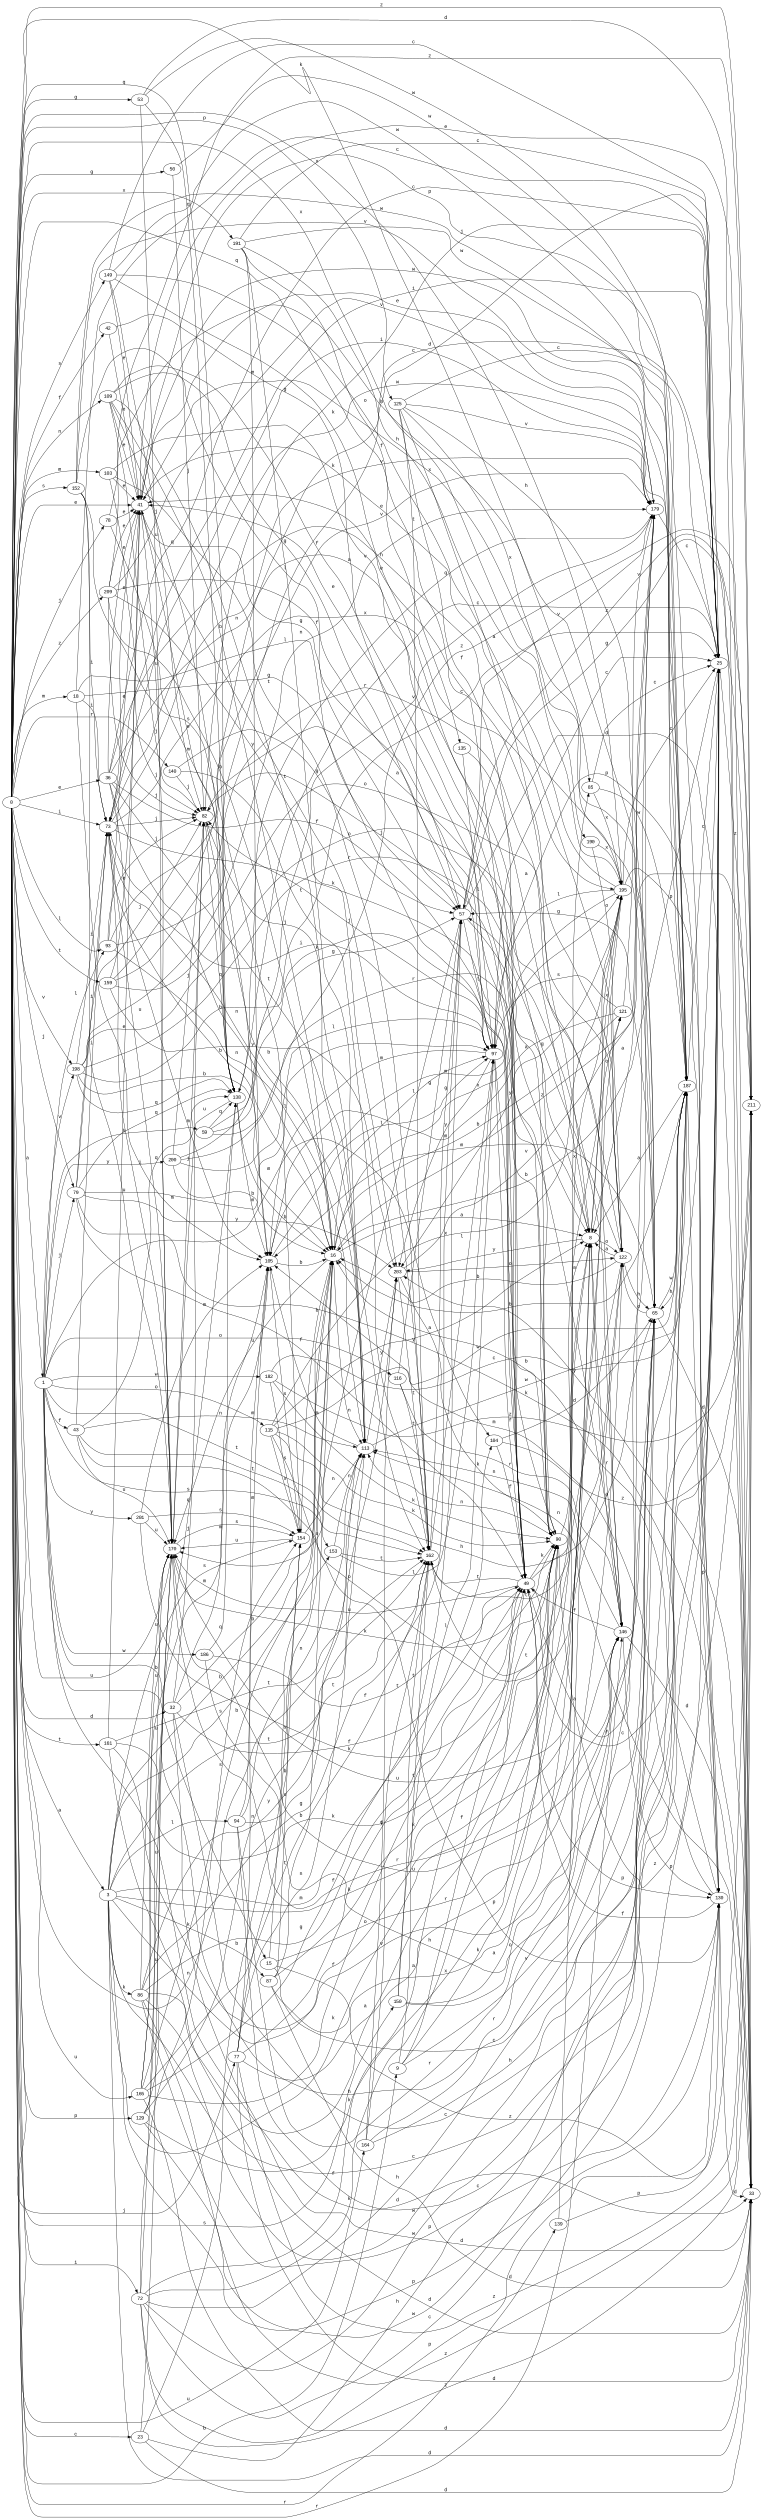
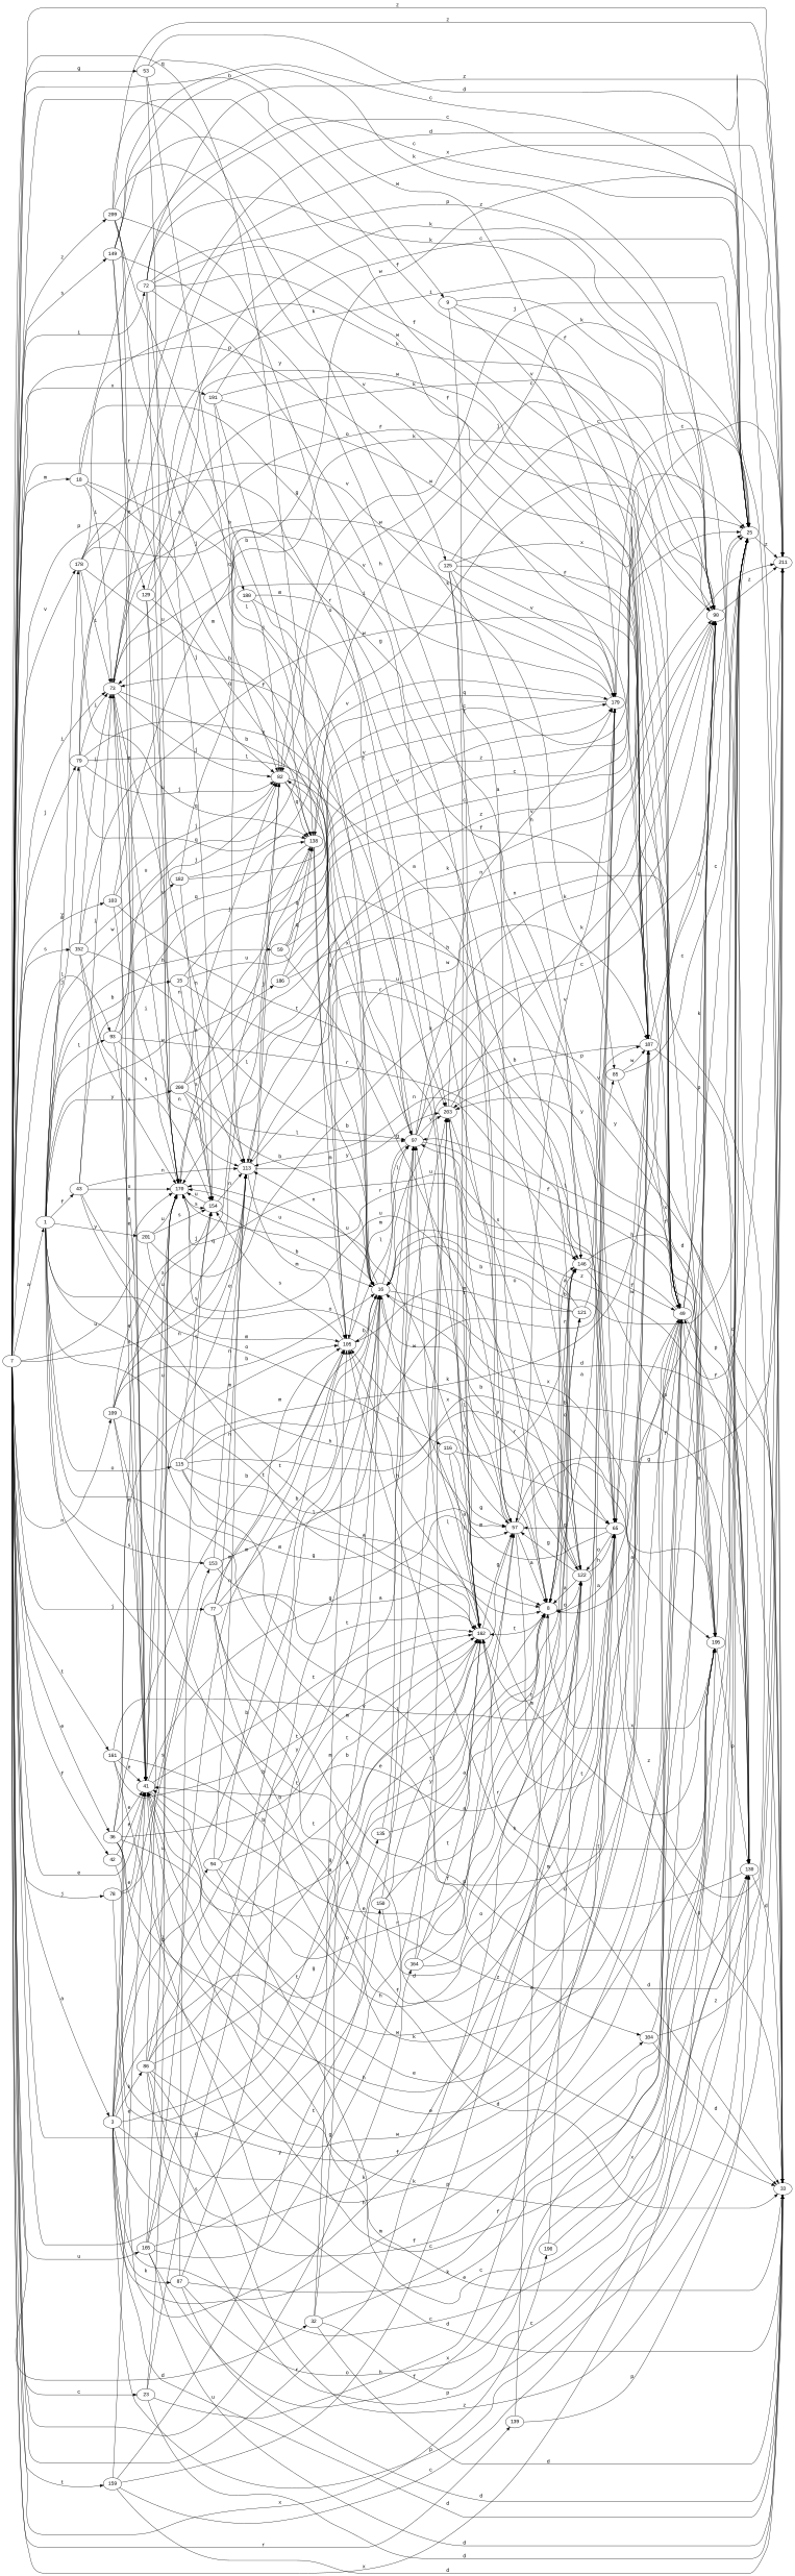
  strict digraph {
    fontname="Liberation Mono"
    rankdir=LR
    node [fontname="Liberation Mono"]
    edge [fontname="Liberation Mono"]
-   0
+   0 [label=7]
    1
    3
    9
    23
    32
    36
    41
    42
-   50
    53
    72
    73
    n14 [label=78]
    77
    79
    85
    93
    n19 [label=18]
    103
    109
    113
    125
    129
    135
    138
    139
-   140
+   140 [label=180]
    146
    149
    150
    152
    159
    161
    164
    165
    170
-   178 [label=198]
+   178
    190
    191
    195
    209
    211
    15
    33
    43
    59
    65
    104
    115
    116
    153
    162
    182
    186
    200
    201
    16
    25
    86
    87
    90
    94
    121
    130
    154
    49
    179
    82
    105
    8
    57
    187
    203
    97
    122
    0 -> 1 [label=a]
    0 -> 3 [label=a]
    0 -> 9 [label=b]
    0 -> 23 [label=c]
    0 -> 32 [label=d]
    0 -> 36 [label=e]
    0 -> 41 [label=e]
    0 -> 42 [label=f]
-   0 -> 50 [label=g]
    0 -> 53 [label=g]
    0 -> 72 [label=i]
    0 -> 73 [label=i]
    0 -> n14 [label=j]
    0 -> 77 [label=j]
    0 -> 79 [label=j]
    0 -> 85 [label=k]
    0 -> 93 [label=l]
    0 -> n19 [label=m]
    0 -> 103 [label=m]
    0 -> 109 [label=n]
    0 -> 113 [label=n]
    0 -> 125 [label=p]
    0 -> 129 [label=p]
    0 -> 135 [label=q]
    0 -> 138 [label=q]
    0 -> 139 [label=r]
    0 -> 140 [label=r]
    0 -> 146 [label=r]
    0 -> 149 [label=s]
    0 -> 150 [label=s]
    0 -> 152 [label=s]
    0 -> 159 [label=t]
    0 -> 161 [label=t]
    0 -> 164 [label=u]
    0 -> 165 [label=u]
    0 -> 170 [label=u]
    0 -> 178 [label=v]
    0 -> 190 [label=x]
    0 -> 191 [label=x]
    0 -> 195 [label=x]
    0 -> 209 [label=z]
    0 -> 211 [label=z]
    1 -> 79 [label=j]
    1 -> 93 [label=l]
    1 -> 178 [label=v]
    1 -> 15 [label=b]
    1 -> 33 [label=d]
    1 -> 43 [label=f]
    1 -> 59 [label=h]
    1 -> 65 [label=h]
    1 -> 104 [label=m]
    1 -> 115 [label=o]
    1 -> 116 [label=o]
    1 -> 153 [label=s]
    1 -> 162 [label=t]
    1 -> 182 [label=w]
    1 -> 186 [label=w]
    1 -> 200 [label=y]
    1 -> 201 [label=y]
    3 -> 85 [label=k]
    3 -> 33 [label=d]
    3 -> 104 [label=m]
    3 -> 153 [label=s]
    3 -> 162 [label=t]
    3 -> 16 [label=b]
    3 -> 25 [label=c]
    3 -> 86 [label=k]
    3 -> 87 [label=k]
    3 -> 90 [label=k]
    3 -> 94 [label=l]
    3 -> 121 [label=o]
    3 -> 130 [label=p]
    3 -> 154 [label=s]
    9 -> 162 [label=t]
    9 -> 90 [label=k]
    9 -> 49 [label=f]
    9 -> 179 [label=v]
    23 -> 170 [label=u]
    23 -> 33 [label=d]
    23 -> 65 [label=h]
    23 -> 16 [label=b]
    32 -> 33 [label=d]
    32 -> 16 [label=b]
    32 -> 25 [label=c]
    32 -> 49 [label=f]
-   32 -> 82 [label=j]
    32 -> 105 [label=m]
    36 -> 41 [label=e]
    36 -> 65 [label=h]
    36 -> 162 [label=t]
    36 -> 16 [label=b]
    36 -> 25 [label=c]
    36 -> 49 [label=f]
    36 -> 105 [label=m]
    36 -> 8 [label=a]
    41 -> 170 [label=u]
    41 -> 65 [label=h]
    41 -> 162 [label=t]
    41 -> 130 [label=p]
    41 -> 57 [label=g]
    41 -> 187 [label=w]
    42 -> 41 [label=e]
    42 -> 57 [label=g]
-   50 -> 82 [label=j]
-   50 -> 187 [label=w]
    53 -> 138 [label=q]
    53 -> 170 [label=u]
    53 -> 33 [label=d]
    53 -> 187 [label=w]
    72 -> 170 [label=u]
    72 -> 211 [label=z]
    72 -> 65 [label=h]
    72 -> 25 [label=c]
    72 -> 90 [label=k]
    72 -> 130 [label=p]
    72 -> 154 [label=s]
    72 -> 49 [label=f]
    72 -> 187 [label=w]
    73 -> 41 [label=e]
    73 -> 113 [label=n]
    73 -> 170 [label=u]
-   73 -> 195 [label=x]
+   73 -> 211 [label=x]
    73 -> 16 [label=b]
    73 -> 90 [label=k]
    73 -> 179 [label=v]
    73 -> 82 [label=j]
    73 -> 187 [label=w]
    n14 -> 41 [label=e]
    n14 -> 65 [label=h]
    n14 -> 105 [label=m]
    77 -> 113 [label=n]
    77 -> 211 [label=z]
    77 -> 33 [label=d]
    77 -> 16 [label=b]
    77 -> 49 [label=f]
    77 -> 105 [label=m]
    77 -> 8 [label=a]
    79 -> 73 [label=i]
    79 -> 138 [label=q]
-   79 -> 33 [label=y]
+   79 -> 33 [label=d]
    79 -> 49 [label=f]
    79 -> 82 [label=j]
    79 -> 203 [label=y]
    79 -> 97 [label=l]
    85 -> 195 [label=x]
    85 -> 25 [label=c]
    85 -> 187 [label=w]
    93 -> 41 [label=e]
    93 -> 113 [label=n]
    93 -> 146 [label=r]
    93 -> 179 [label=v]
    93 -> 82 [label=j]
    n19 -> 73 [label=i]
    n19 -> 25 [label=c]
    n19 -> 105 [label=m]
    n19 -> 57 [label=g]
    n19 -> 97 [label=l]
    103 -> 41 [label=e]
    103 -> 162 [label=t]
    103 -> 90 [label=k]
    103 -> 82 [label=j]
    109 -> 41 [label=e]
    109 -> 113 [label=n]
    109 -> 138 [label=q]
    109 -> 16 [label=b]
    109 -> 49 [label=f]
    109 -> 82 [label=j]
    109 -> 57 [label=g]
    113 -> 82 [label=j]
    113 -> 105 [label=m]
    113 -> 187 [label=w]
    113 -> 203 [label=y]
    125 -> 195 [label=x]
    125 -> 65 [label=h]
    125 -> 162 [label=t]
    125 -> 25 [label=c]
    125 -> 49 [label=f]
    125 -> 179 [label=v]
    125 -> 8 [label=a]
    129 -> 113 [label=n]
    129 -> 138 [label=q]
    129 -> 170 [label=u]
    129 -> 90 [label=k]
    129 -> 187 [label=w]
    135 -> 8 [label=a]
    135 -> 97 [label=l]
    138 -> 41 [label=e]
    138 -> 170 [label=u]
    138 -> 16 [label=b]
    138 -> 25 [label=c]
    138 -> 105 [label=m]
    139 -> 130 [label=p]
    139 -> 8 [label=a]
    140 -> 162 [label=t]
    140 -> 82 [label=j]
    140 -> 57 [label=g]
    146 -> 113 [label=n]
    146 -> 33 [label=d]
    146 -> 130 [label=p]
    146 -> 49 [label=f]
    146 -> 8 [label=a]
    149 -> 41 [label=e]
    149 -> 25 [label=c]
    149 -> 90 [label=k]
    149 -> 82 [label=j]
    149 -> 187 [label=w]
    149 -> 122 [label=o]
    150 -> 162 [label=t]
    150 -> 8 [label=a]
    150 -> 97 [label=l]
    150 -> 122 [label=o]
    152 -> 73 [label=i]
    152 -> 170 [label=u]
    152 -> 154 [label=s]
    152 -> 179 [label=v]
    152 -> 187 [label=w]
    152 -> 97 [label=l]
    159 -> 41 [label=e]
    159 -> 33 [label=d]
    159 -> 25 [label=c]
    159 -> 203 [label=y]
    159 -> 122 [label=o]
    161 -> 41 [label=e]
    161 -> 33 [label=d]
    161 -> 162 [label=t]
    161 -> 90 [label=k]
    161 -> 179 [label=v]
    164 -> 146 [label=r]
    164 -> 65 [label=h]
    164 -> 162 [label=t]
    164 -> 203 [label=y]
    165 -> 170 [label=u]
    165 -> 33 [label=d]
    165 -> 162 [label=t]
    165 -> 16 [label=b]
    165 -> 49 [label=f]
    165 -> 105 [label=m]
    165 -> 57 [label=g]
    170 -> 73 [label=i]
    170 -> 146 [label=r]
    170 -> 90 [label=k]
    170 -> 154 [label=s]
-   170 -> 82 [label=j]
    178 -> 73 [label=i]
    178 -> 138 [label=q]
    178 -> 146 [label=r]
    178 -> 16 [label=b]
    178 -> 90 [label=k]
    178 -> 179 [label=v]
    178 -> 122 [label=o]
    190 -> 195 [label=x]
    190 -> 122 [label=o]
    191 -> 113 [label=n]
-   191 -> 195 [label=x]
    191 -> 25 [label=c]
    191 -> 49 [label=f]
    191 -> 105 [label=m]
    191 -> 187 [label=w]
    195 -> 41 [label=e]
    195 -> 162 [label=t]
    195 -> 25 [label=c]
    195 -> 130 [label=p]
    195 -> 105 [label=m]
    195 -> 203 [label=y]
    195 -> 97 [label=l]
    209 -> 41 [label=e]
    209 -> 211 [label=z]
    209 -> 16 [label=b]
    209 -> 49 [label=f]
    209 -> 179 [label=v]
    209 -> 82 [label=j]
    209 -> 203 [label=y]
    211 -> 57 [label=g]
    15 -> 146 [label=r]
    15 -> 211 [label=z]
    15 -> 25 [label=c]
    15 -> 154 [label=s]
    33 -> 41 [label=e]
    33 -> 113 [label=n]
    33 -> 203 [label=y]
    43 -> 73 [label=i]
    43 -> 113 [label=n]
    43 -> 138 [label=q]
    43 -> 170 [label=u]
    43 -> 162 [label=t]
    43 -> 122 [label=o]
    59 -> 138 [label=q]
    59 -> 146 [label=r]
    59 -> 25 [label=c]
    59 -> 57 [label=g]
    65 -> 170 [label=u]
    65 -> 33 [label=d]
    65 -> 105 [label=m]
    65 -> 57 [label=g]
    65 -> 187 [label=w]
    65 -> 122 [label=o]
    104 -> 211 [label=z]
-   104 -> 65 [label=d]
+   104 -> 33 [label=d]
    104 -> 49 [label=f]
    115 -> 195 [label=x]
    115 -> 65 [label=h]
    115 -> 90 [label=k]
    115 -> 130 [label=p]
    115 -> 154 [label=s]
    115 -> 8 [label=a]
    115 -> 187 [label=w]
    116 -> 146 [label=r]
    116 -> 162 [label=t]
    116 -> 57 [label=g]
    153 -> 113 [label=n]
    153 -> 162 [label=t]
    153 -> 97 [label=l]
    162 -> 57 [label=g]
    162 -> 97 [label=l]
    182 -> 211 [label=z]
    182 -> 25 [label=c]
    182 -> 90 [label=k]
    182 -> 154 [label=s]
    186 -> 138 [label=q]
    186 -> 65 [label=h]
    186 -> 49 [label=f]
    200 -> 211 [label=z]
    200 -> 16 [label=b]
+   200 -> 154 [label=s]
    200 -> 179 [label=v]
    200 -> 82 [label=j]
    200 -> 97 [label=l]
    201 -> 170 [label=u]
    201 -> 90 [label=k]
    201 -> 154 [label=s]
    201 -> 105 [label=m]
    16 -> 113 [label=n]
    16 -> 170 [label=u]
    16 -> 195 [label=x]
    16 -> 211 [label=z]
+   16 -> 33 [label=d]
    16 -> 8 [label=a]
    16 -> 97 [label=l]
    25 -> 73 [label=i]
    25 -> 211 [label=z]
    25 -> 16 [label=b]
    25 -> 82 [label=j]
    86 -> 170 [label=u]
    86 -> 211 [label=z]
+   86 -> 162 [label=t]
    86 -> 130 [label=p]
    86 -> 49 [label=f]
    86 -> 8 [label=a]
    86 -> 57 [label=g]
    86 -> 187 [label=w]
    86 -> 203 [label=y]
    87 -> 195 [label=x]
    87 -> 33 [label=d]
    87 -> 16 [label=b]
    87 -> 90 [label=k]
    87 -> 154 [label=s]
    90 -> 113 [label=n]
    90 -> 211 [label=z]
    90 -> 82 [label=j]
    90 -> 8 [label=a]
    94 -> 113 [label=n]
    94 -> 146 [label=r]
    94 -> 162 [label=t]
    94 -> 25 [label=c]
    94 -> 105 [label=m]
    121 -> 16 [label=b]
    121 -> 179 [label=v]
    121 -> 105 [label=m]
    121 -> 97 [label=s]
    130 -> 33 [label=d]
    130 -> 16 [label=b]
    130 -> 49 [label=f]
    130 -> 105 [label=m]
    154 -> 113 [label=n]
    154 -> 170 [label=u]
    154 -> 16 [label=b]
    49 -> 41 [label=e]
    49 -> 170 [label=u]
    49 -> 195 [label=x]
    49 -> 162 [label=t]
    49 -> 25 [label=c]
    49 -> 90 [label=k]
    49 -> 130 [label=p]
    179 -> 41 [label=e]
    179 -> 73 [label=i]
    179 -> 138 [label=q]
    179 -> 25 [label=c]
    179 -> 8 [label=a]
    82 -> 138 [label=q]
    82 -> 16 [label=b]
    82 -> 8 [label=a]
    105 -> 16 [label=b]
    105 -> 154 [label=s]
    105 -> 97 [label=l]
    8 -> 146 [label=r]
    8 -> 195 [label=x]
+   8 -> 162 [label=t]
    8 -> 121 [label=o]
    8 -> 203 [label=y]
    8 -> 122 [label=o]
    57 -> 170 [label=u]
    57 -> 211 [label=z]
    57 -> 33 [label=d]
    57 -> 179 [label=v]
    57 -> 8 [label=a]
    57 -> 97 [label=l]
    187 -> 65 [label=h]
    187 -> 16 [label=b]
    187 -> 25 [label=c]
    187 -> 130 [label=p]
    187 -> 49 [label=f]
    187 -> 8 [label=a]
    203 -> 162 [label=t]
    203 -> 90 [label=k]
    203 -> 179 [label=v]
    203 -> 122 [label=o]
-   97 -> 73 [label=i]
+   97 -> 73 [label=f]
    97 -> 25 [label=c]
    97 -> 90 [label=k]
    97 -> 130 [label=p]
    97 -> 49 [label=f]
-   97 -> 82 [label=j]
+   97 -> 82 [label=x]
    97 -> 105 [label=m]
    97 -> 203 [label=y]
    122 -> 41 [label=e]
    122 -> 170 [label=u]
    122 -> 65 [label=h]
    122 -> 162 [label=t]
    122 -> 16 [label=b]
    122 -> 8 [label=a]
    122 -> 57 [label=g]
  }
